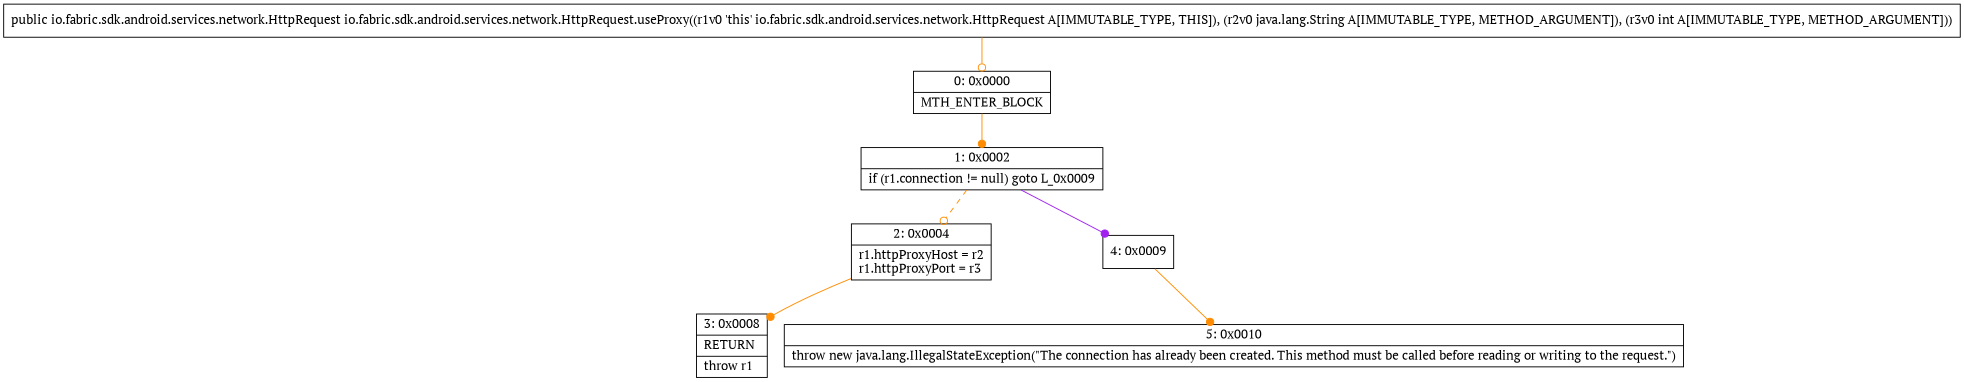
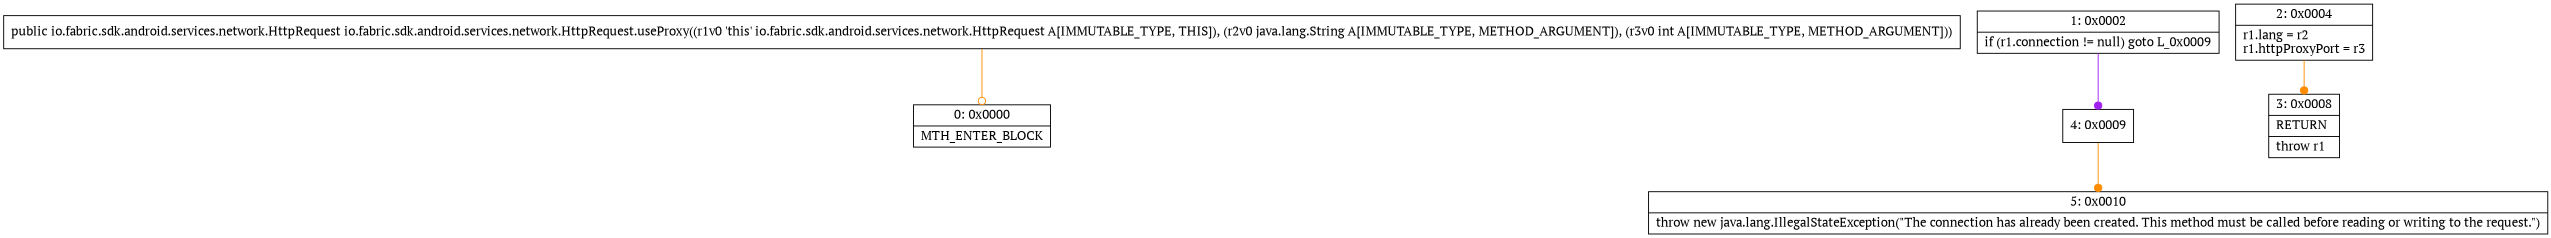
  digraph {
    fontname="PT Serif"
    node [fontname="PT Serif" shape=record]
    edge [arrowhead=dot color=darkorange fontname="PT Serif"]
    n1 [label="{0\:\ 0x0000|MTH_ENTER_BLOCK\l}"]
    n2 [label="{1\:\ 0x0002|if (r1.connection != null) goto L_0x0009\l}"]
-   n3 [label="{2\:\ 0x0004|r1.httpProxyHost = r2\lr1.httpProxyPort = r3\l}"]
+   n3 [label="{2\:\ 0x0004|r1.lang = r2\lr1.httpProxyPort = r3\l}"]
    n4 [label="{4\:\ 0x0009}"]
    n5 [label="{3\:\ 0x0008|RETURN\l|throw r1\l}"]
    n6 [label="{5\:\ 0x0010|throw new java.lang.IllegalStateException(\"The connection has already been created. This method must be called before reading or writing to the request.\")\l}"]
    n7 [label="{public io.fabric.sdk.android.services.network.HttpRequest io.fabric.sdk.android.services.network.HttpRequest.useProxy((r1v0 'this' io.fabric.sdk.android.services.network.HttpRequest A[IMMUTABLE_TYPE, THIS]), (r2v0 java.lang.String A[IMMUTABLE_TYPE, METHOD_ARGUMENT]), (r3v0 int A[IMMUTABLE_TYPE, METHOD_ARGUMENT])) }"]
-   n1 -> n2
-   n2 -> n3 [arrowhead=odot style=dashed]
    n2 -> n4 [color=purple]
    n3 -> n5
    n4 -> n6
    n7 -> n1 [arrowhead=odot]
  }
